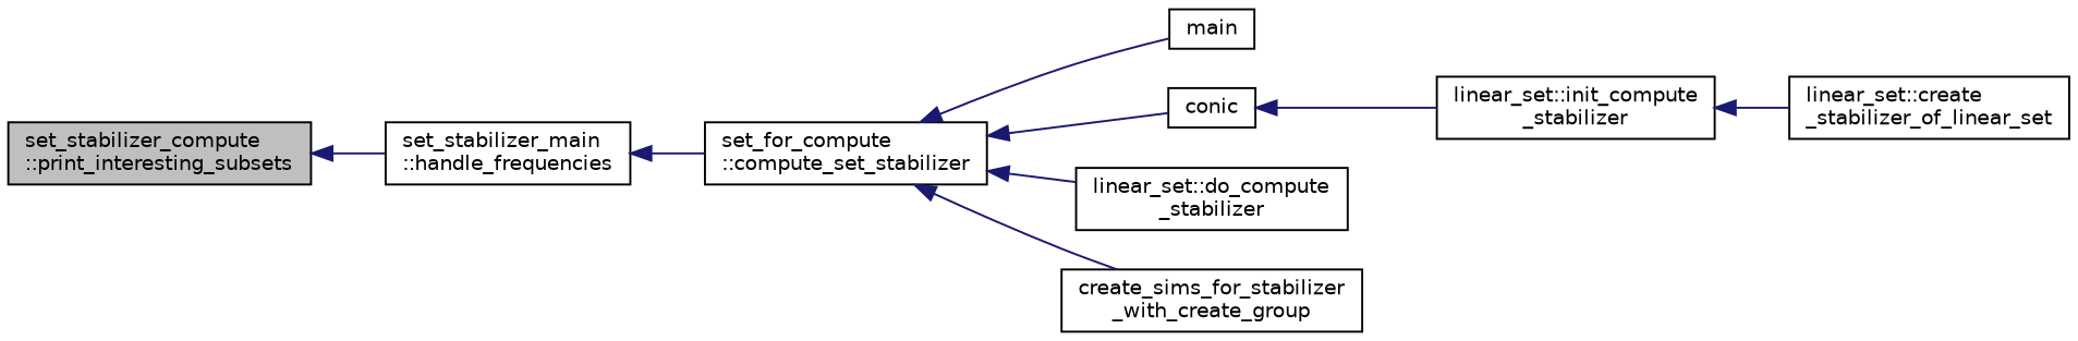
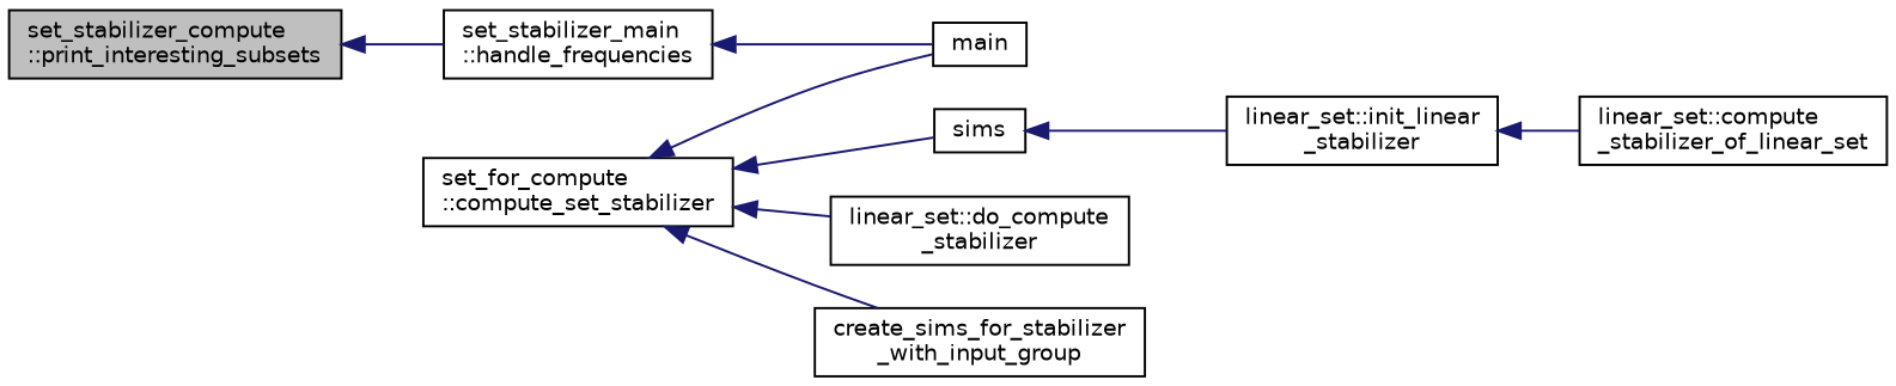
  digraph {
    rankdir=LR
    node [color=black fillcolor=white fontname=Helvetica fontsize=10 shape=record style=filled]
    edge [color=midnightblue dir=back fontname=Helvetica fontsize=10 labelfontname=Helvetica labelfontsize=10 style=solid]
    n1 [fillcolor=grey75 fontcolor=black height=0.2 label="set_stabilizer_compute\l::print_interesting_subsets" width=0.4]
    n2 [height=0.2 label="set_stabilizer_main\l::handle_frequencies" width=0.4]
    n3 [height=0.2 label="set_for_compute\l::compute_set_stabilizer" width=0.4]
    n4 [height=0.2 label=main width=0.4]
-   n5 [height=0.2 label=conic width=0.4]
+   n5 [height=0.2 label=sims width=0.4]
    n6 [height=0.2 label="linear_set::do_compute\l_stabilizer" width=0.4]
-   n7 [height=0.2 label="create_sims_for_stabilizer\l_with_create_group" width=0.4]
-   n8 [height=0.2 label="linear_set::init_compute\l_stabilizer" width=0.4]
-   n9 [height=0.2 label="linear_set::create\l_stabilizer_of_linear_set" width=0.4]
+   n7 [height=0.2 label="create_sims_for_stabilizer\l_with_input_group" width=0.4]
+   n8 [height=0.2 label="linear_set::init_linear\l_stabilizer" width=0.4]
+   n9 [height=0.2 label="linear_set::compute\l_stabilizer_of_linear_set" width=0.4]
    n1 -> n2
-   n2 -> n3
+   n2 -> n4
    n3 -> n4
    n3 -> n5
    n3 -> n6
    n3 -> n7
    n5 -> n8
    n8 -> n9
  }
